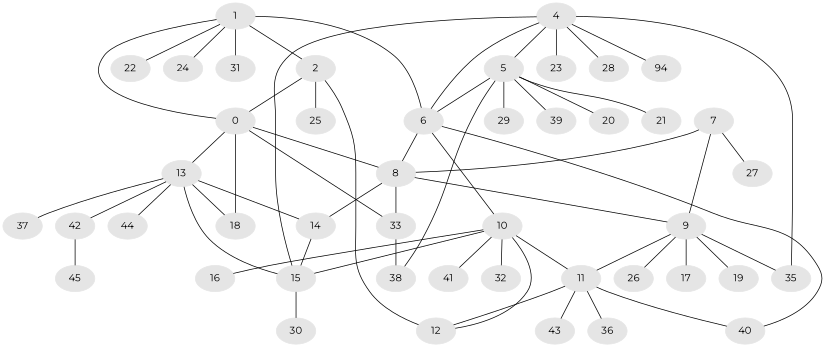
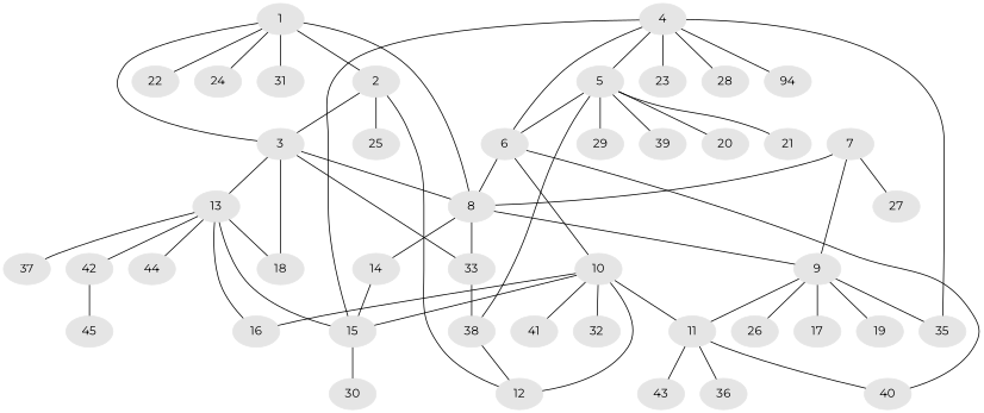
  graph {
    fontname=Montserrat
    node [color=gray90 fontname=Montserrat style=filled]
    edge [fontname=Montserrat weight=1.0]
    1
    2
-   3 [label=0]
+   3
    6
    22
    24
    31
    12
    25
    8
    13
    18
    33
    10
    40
    9
    14
    15
    37
    42
    44
    38
    4
    5
    23
    28
    n27 [label=94]
    35
    20
    21
    29
    39
    30
    11
    16
    32
    41
    7
    27
    17
    19
    26
    36
    43
    45
    1 -- 2
    1 -- 3
-   1 -- 6
+   1 -- 8
    1 -- 22
    1 -- 24
    1 -- 31
    2 -- 3
    2 -- 12
    2 -- 25
    3 -- 8
    3 -- 13
    3 -- 18
    3 -- 33
    6 -- 8
    6 -- 10
    6 -- 40
    8 -- 33
    8 -- 9
    8 -- 14
    13 -- 18
-   13 -- 14
+   13 -- 16
    13 -- 15
    13 -- 37
    13 -- 42
    13 -- 44
    33 -- 38
    10 -- 12
    10 -- 15
    10 -- 11
    10 -- 16
    10 -- 32
    10 -- 41
    9 -- 35
    9 -- 11
    9 -- 17
    9 -- 19
    9 -- 26
    14 -- 15
    15 -- 30
    42 -- 45
    4 -- 6
    4 -- 15
    4 -- 5
    4 -- 23
    4 -- 28
    4 -- n27
    4 -- 35
    5 -- 6
    5 -- 38
    5 -- 20
    5 -- 21
    5 -- 29
    5 -- 39
-   11 -- 12
+   38 -- 12
    11 -- 40
    11 -- 36
    11 -- 43
    7 -- 8
    7 -- 9
    7 -- 27
  }
